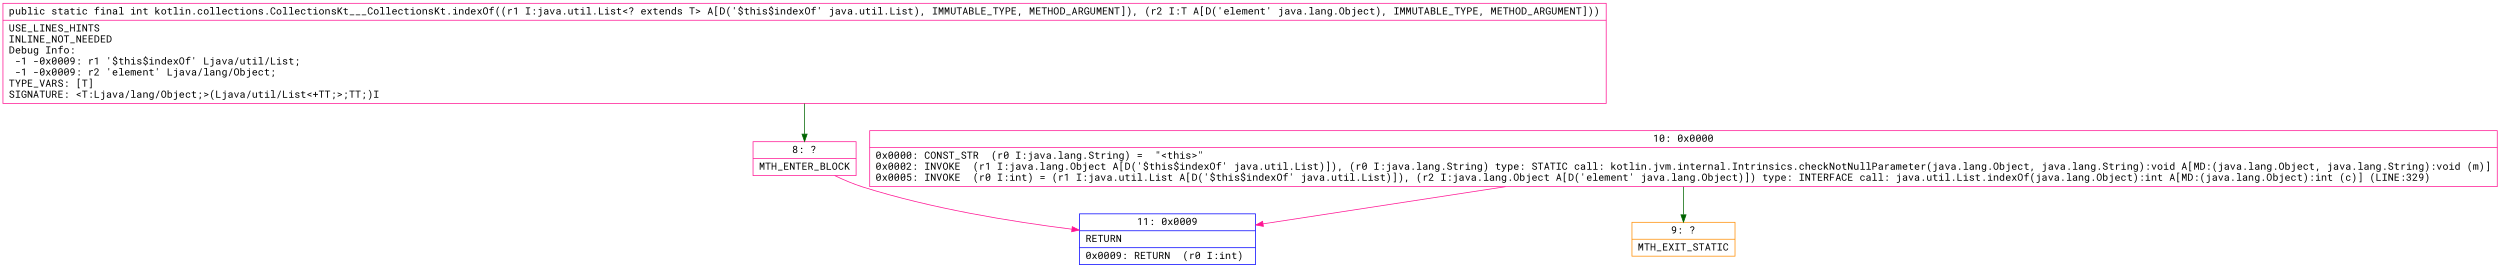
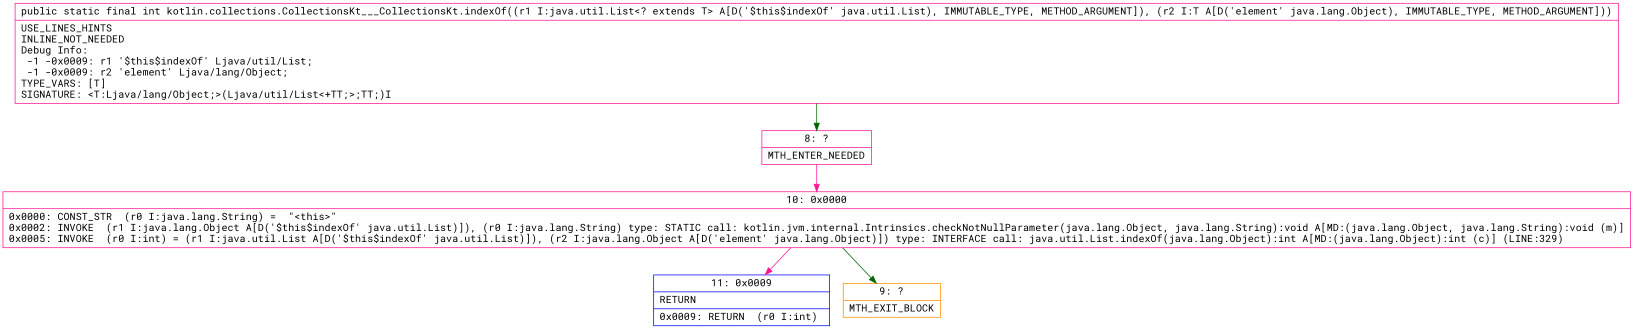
  digraph {
    fontname="Roboto Mono"
    node [color=deeppink fontname="Roboto Mono" shape=record]
    edge [color=deeppink fontname="Roboto Mono"]
-   n1 [label="{8\:\ ?|MTH_ENTER_BLOCK\l}"]
+   n1 [label="{8\:\ ?|MTH_ENTER_NEEDED\l}"]
    n2 [label="{10\:\ 0x0000|0x0000: CONST_STR  (r0 I:java.lang.String) =  \"\<this\>\" \l0x0002: INVOKE  (r1 I:java.lang.Object A[D('$this$indexOf' java.util.List)]), (r0 I:java.lang.String) type: STATIC call: kotlin.jvm.internal.Intrinsics.checkNotNullParameter(java.lang.Object, java.lang.String):void A[MD:(java.lang.Object, java.lang.String):void (m)]\l0x0005: INVOKE  (r0 I:int) = (r1 I:java.util.List A[D('$this$indexOf' java.util.List)]), (r2 I:java.lang.Object A[D('element' java.lang.Object)]) type: INTERFACE call: java.util.List.indexOf(java.lang.Object):int A[MD:(java.lang.Object):int (c)] (LINE:329)\l}"]
    n3 [color=blue label="{11\:\ 0x0009|RETURN\l|0x0009: RETURN  (r0 I:int) \l}"]
-   n4 [color=darkorange label="{9\:\ ?|MTH_EXIT_STATIC\l}"]
+   n4 [color=darkorange label="{9\:\ ?|MTH_EXIT_BLOCK\l}"]
    n5 [label="{public static final int kotlin.collections.CollectionsKt___CollectionsKt.indexOf((r1 I:java.util.List\<? extends T\> A[D('$this$indexOf' java.util.List), IMMUTABLE_TYPE, METHOD_ARGUMENT]), (r2 I:T A[D('element' java.lang.Object), IMMUTABLE_TYPE, METHOD_ARGUMENT]))  | USE_LINES_HINTS\lINLINE_NOT_NEEDED\lDebug Info:\l  \-1 \-0x0009: r1 '$this$indexOf' Ljava\/util\/List;\l  \-1 \-0x0009: r2 'element' Ljava\/lang\/Object;\lTYPE_VARS: [T]\lSIGNATURE: \<T:Ljava\/lang\/Object;\>(Ljava\/util\/List\<+TT;\>;TT;)I\l}"]
-   n1 -> n3
+   n1 -> n2
    n2 -> n3
    n2 -> n4 [color=darkgreen]
    n5 -> n1 [color=darkgreen]
  }
